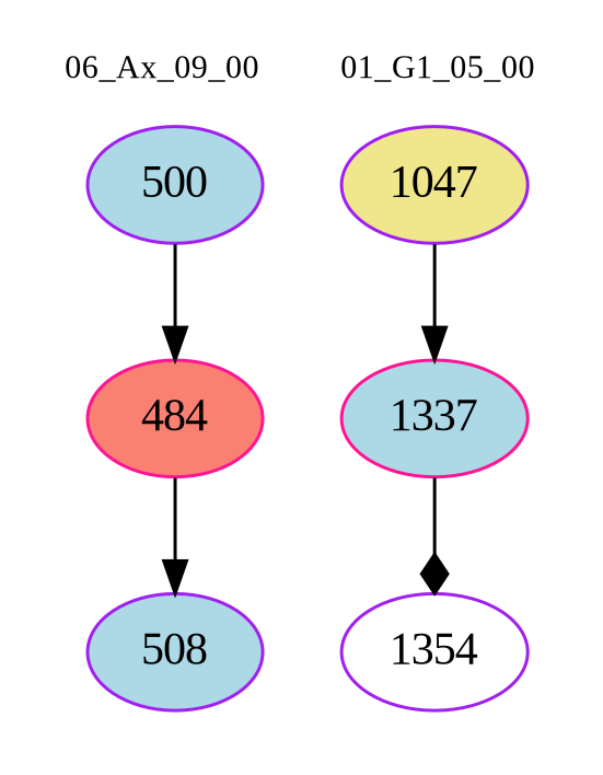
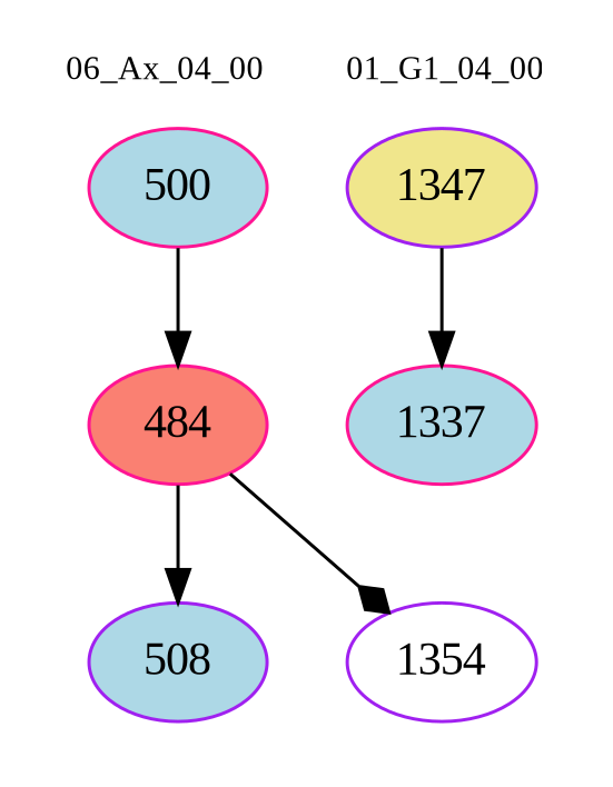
  digraph {
    fontname="Liberation Serif"
    node [color=purple fillcolor=lightblue fontname="Liberation Serif" style=filled]
    edge [arrowhead=normal color=black fontname="Liberation Serif"]
-   n1 [label=500]
+   n1 [color=deeppink label=500]
    n2 [color=deeppink fillcolor=salmon label=484]
    n3 [label=508]
-   n4 [fillcolor=khaki label=1047]
+   n4 [fillcolor=khaki label=1347]
    n5 [color=deeppink label=1337]
    n6 [fillcolor=white label=1354]
    subgraph cluster_1 {
      color=white
      fontsize=10
-     label="06_Ax_09_00"
+     label="06_Ax_04_00"
      n1
      n2
      n3
    }
    subgraph cluster_2 {
      color=white
      fontsize=10
-     label="01_G1_05_00"
+     label="01_G1_04_00"
      n4
      n5
      n6
    }
    n1 -> n2
    n2 -> n3
    n4 -> n5
-   n5 -> n6 [arrowhead=diamond]
+   n2 -> n6 [arrowhead=diamond]
  }
